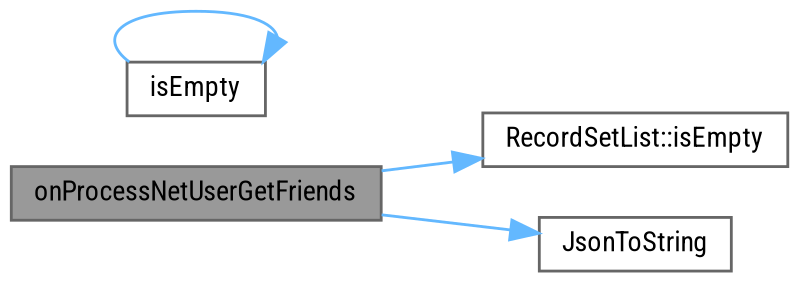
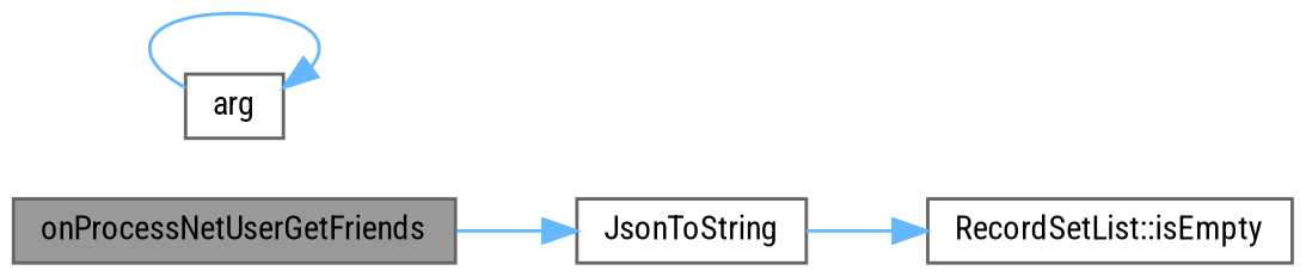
  digraph {
    fontname="Roboto Condensed"
    rankdir=LR
    node [color=grey40 fillcolor=white fontname="Roboto Condensed" fontsize=10 shape=box style=filled]
    edge [color=steelblue1 fontname="Roboto Condensed" fontsize=10 labelfontname=Helvetica labelfontsize=10 style=solid]
    n1 [color=gray40 fillcolor=grey60 fontcolor=black height=0.2 label=onProcessNetUserGetFriends width=0.4]
    n2 [height=0.2 label="RecordSetList::isEmpty" width=0.4]
    n3 [height=0.2 label=JsonToString width=0.4]
-   n4 [height=0.2 label=isEmpty width=0.4]
-   n1 -> n2
+   n4 [height=0.2 label=arg width=0.4]
+   n3 -> n2
    n1 -> n3
    n4 -> n4
  }
